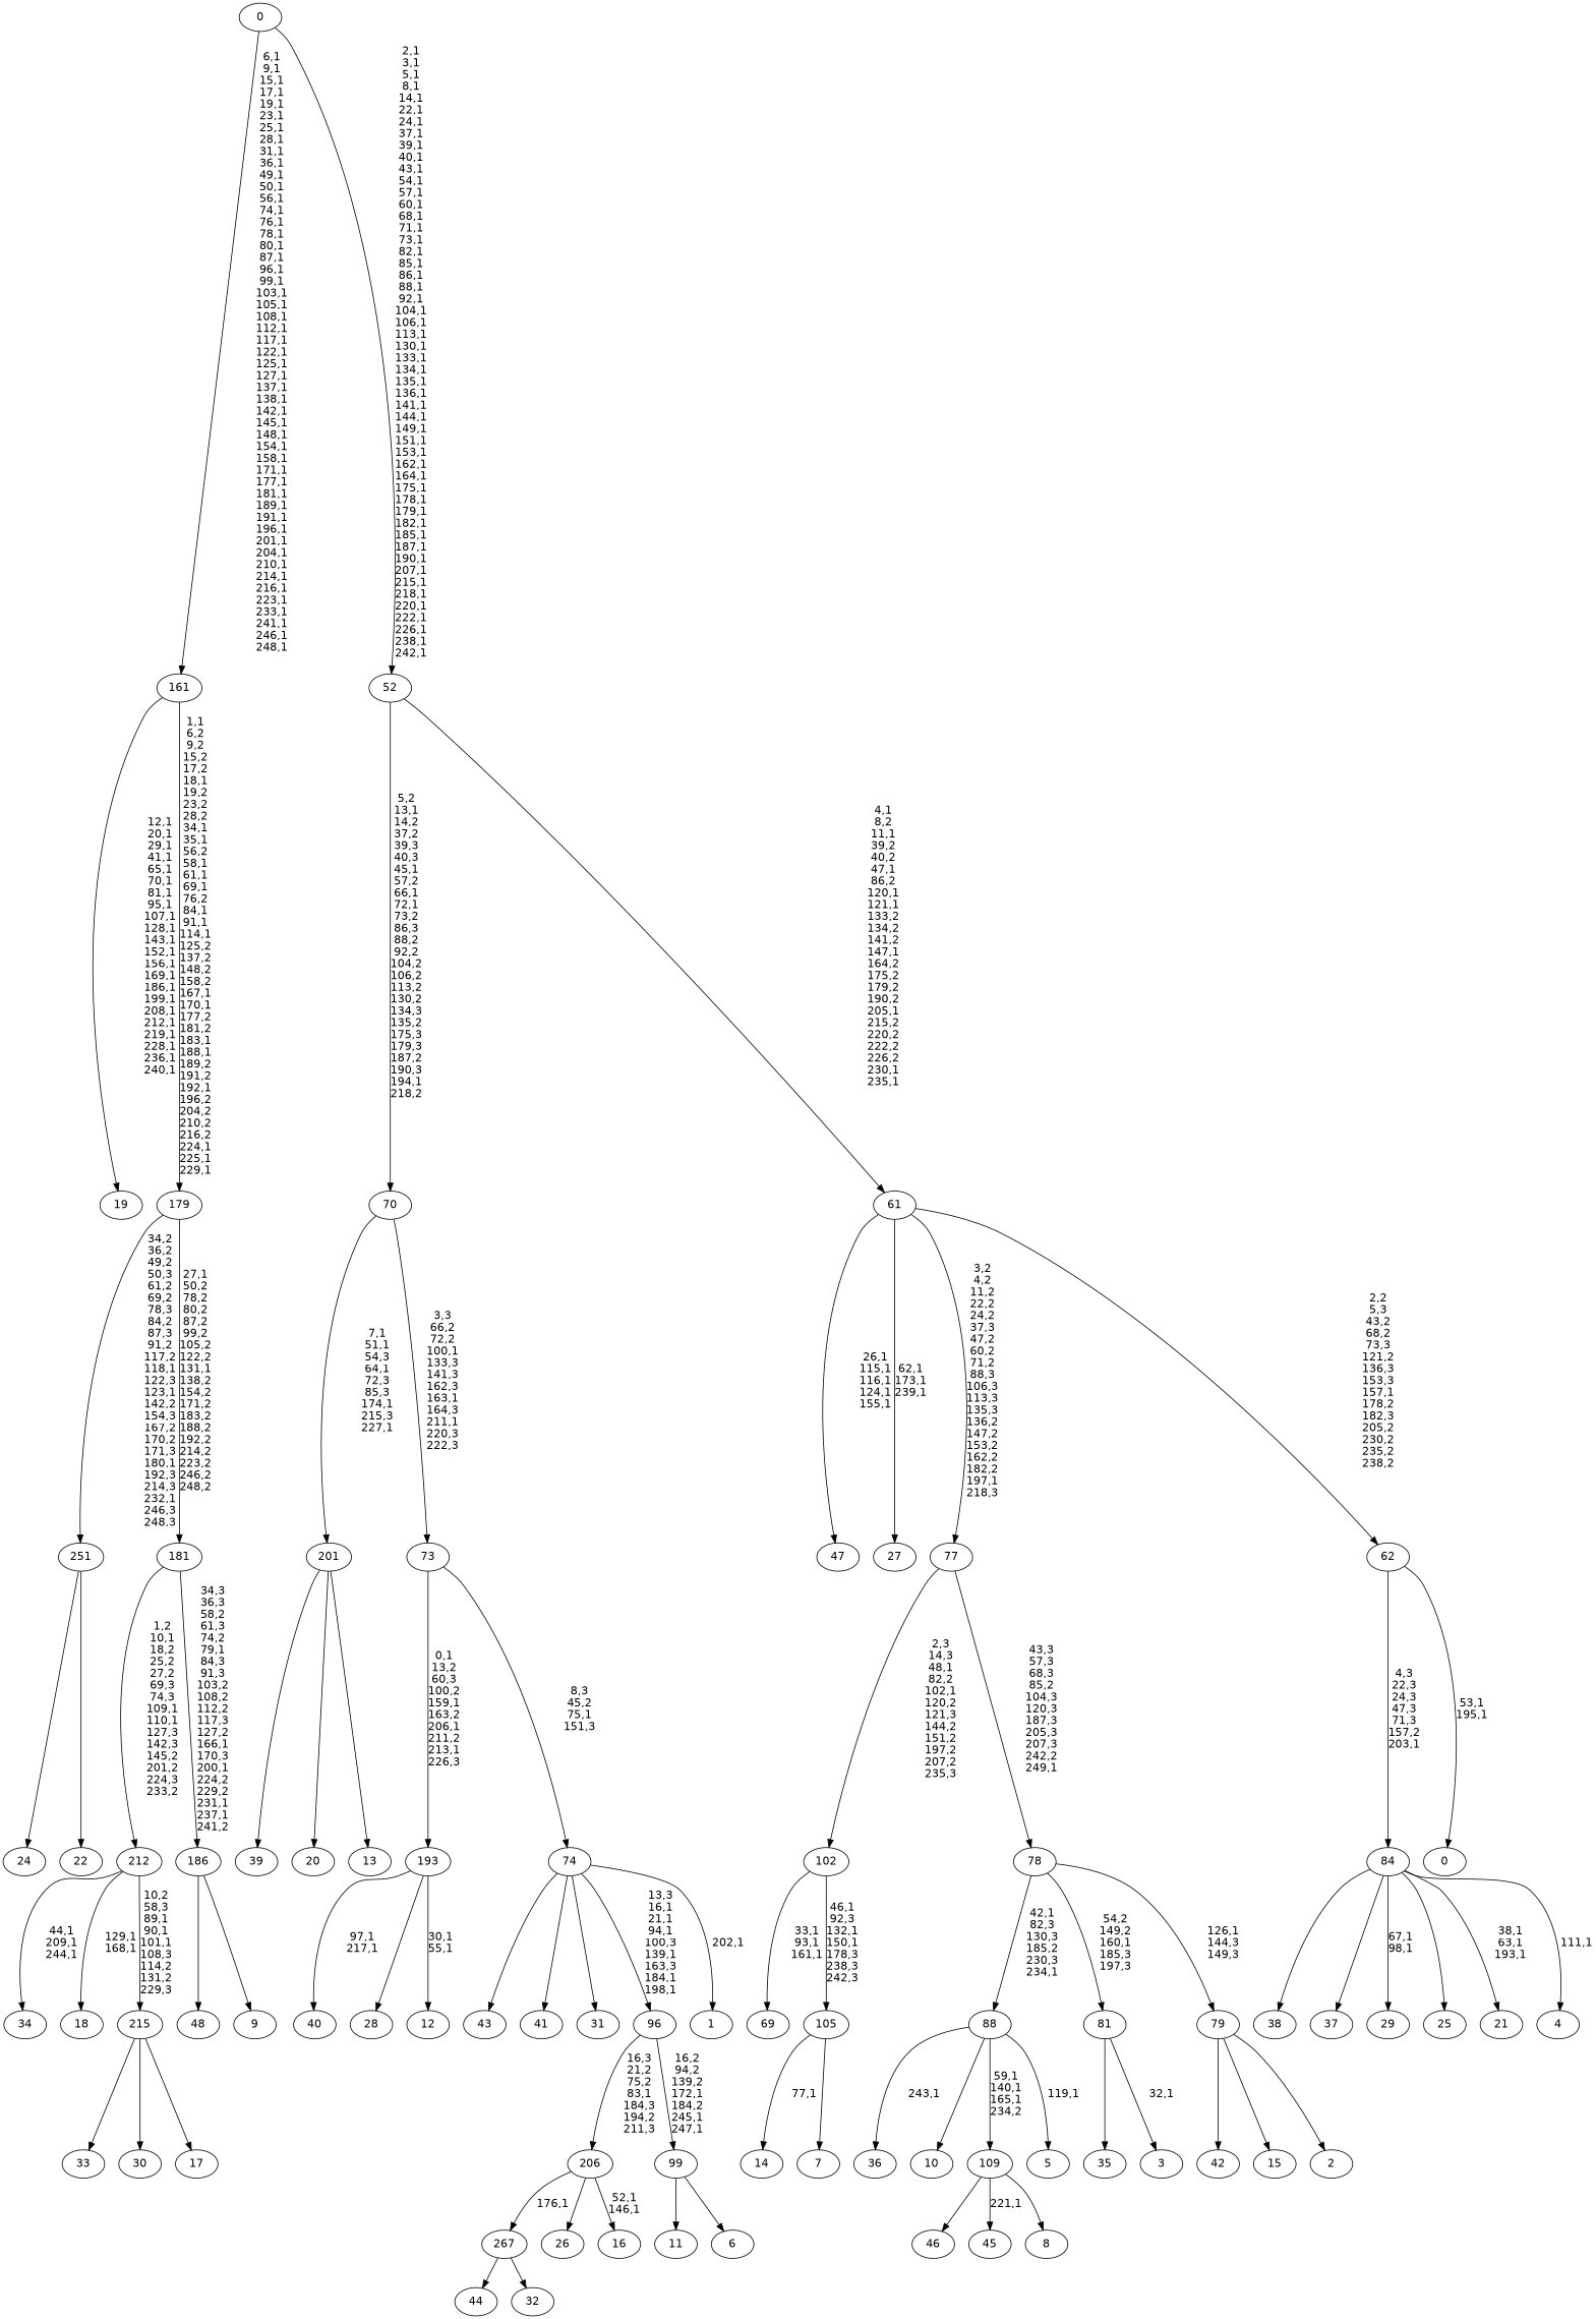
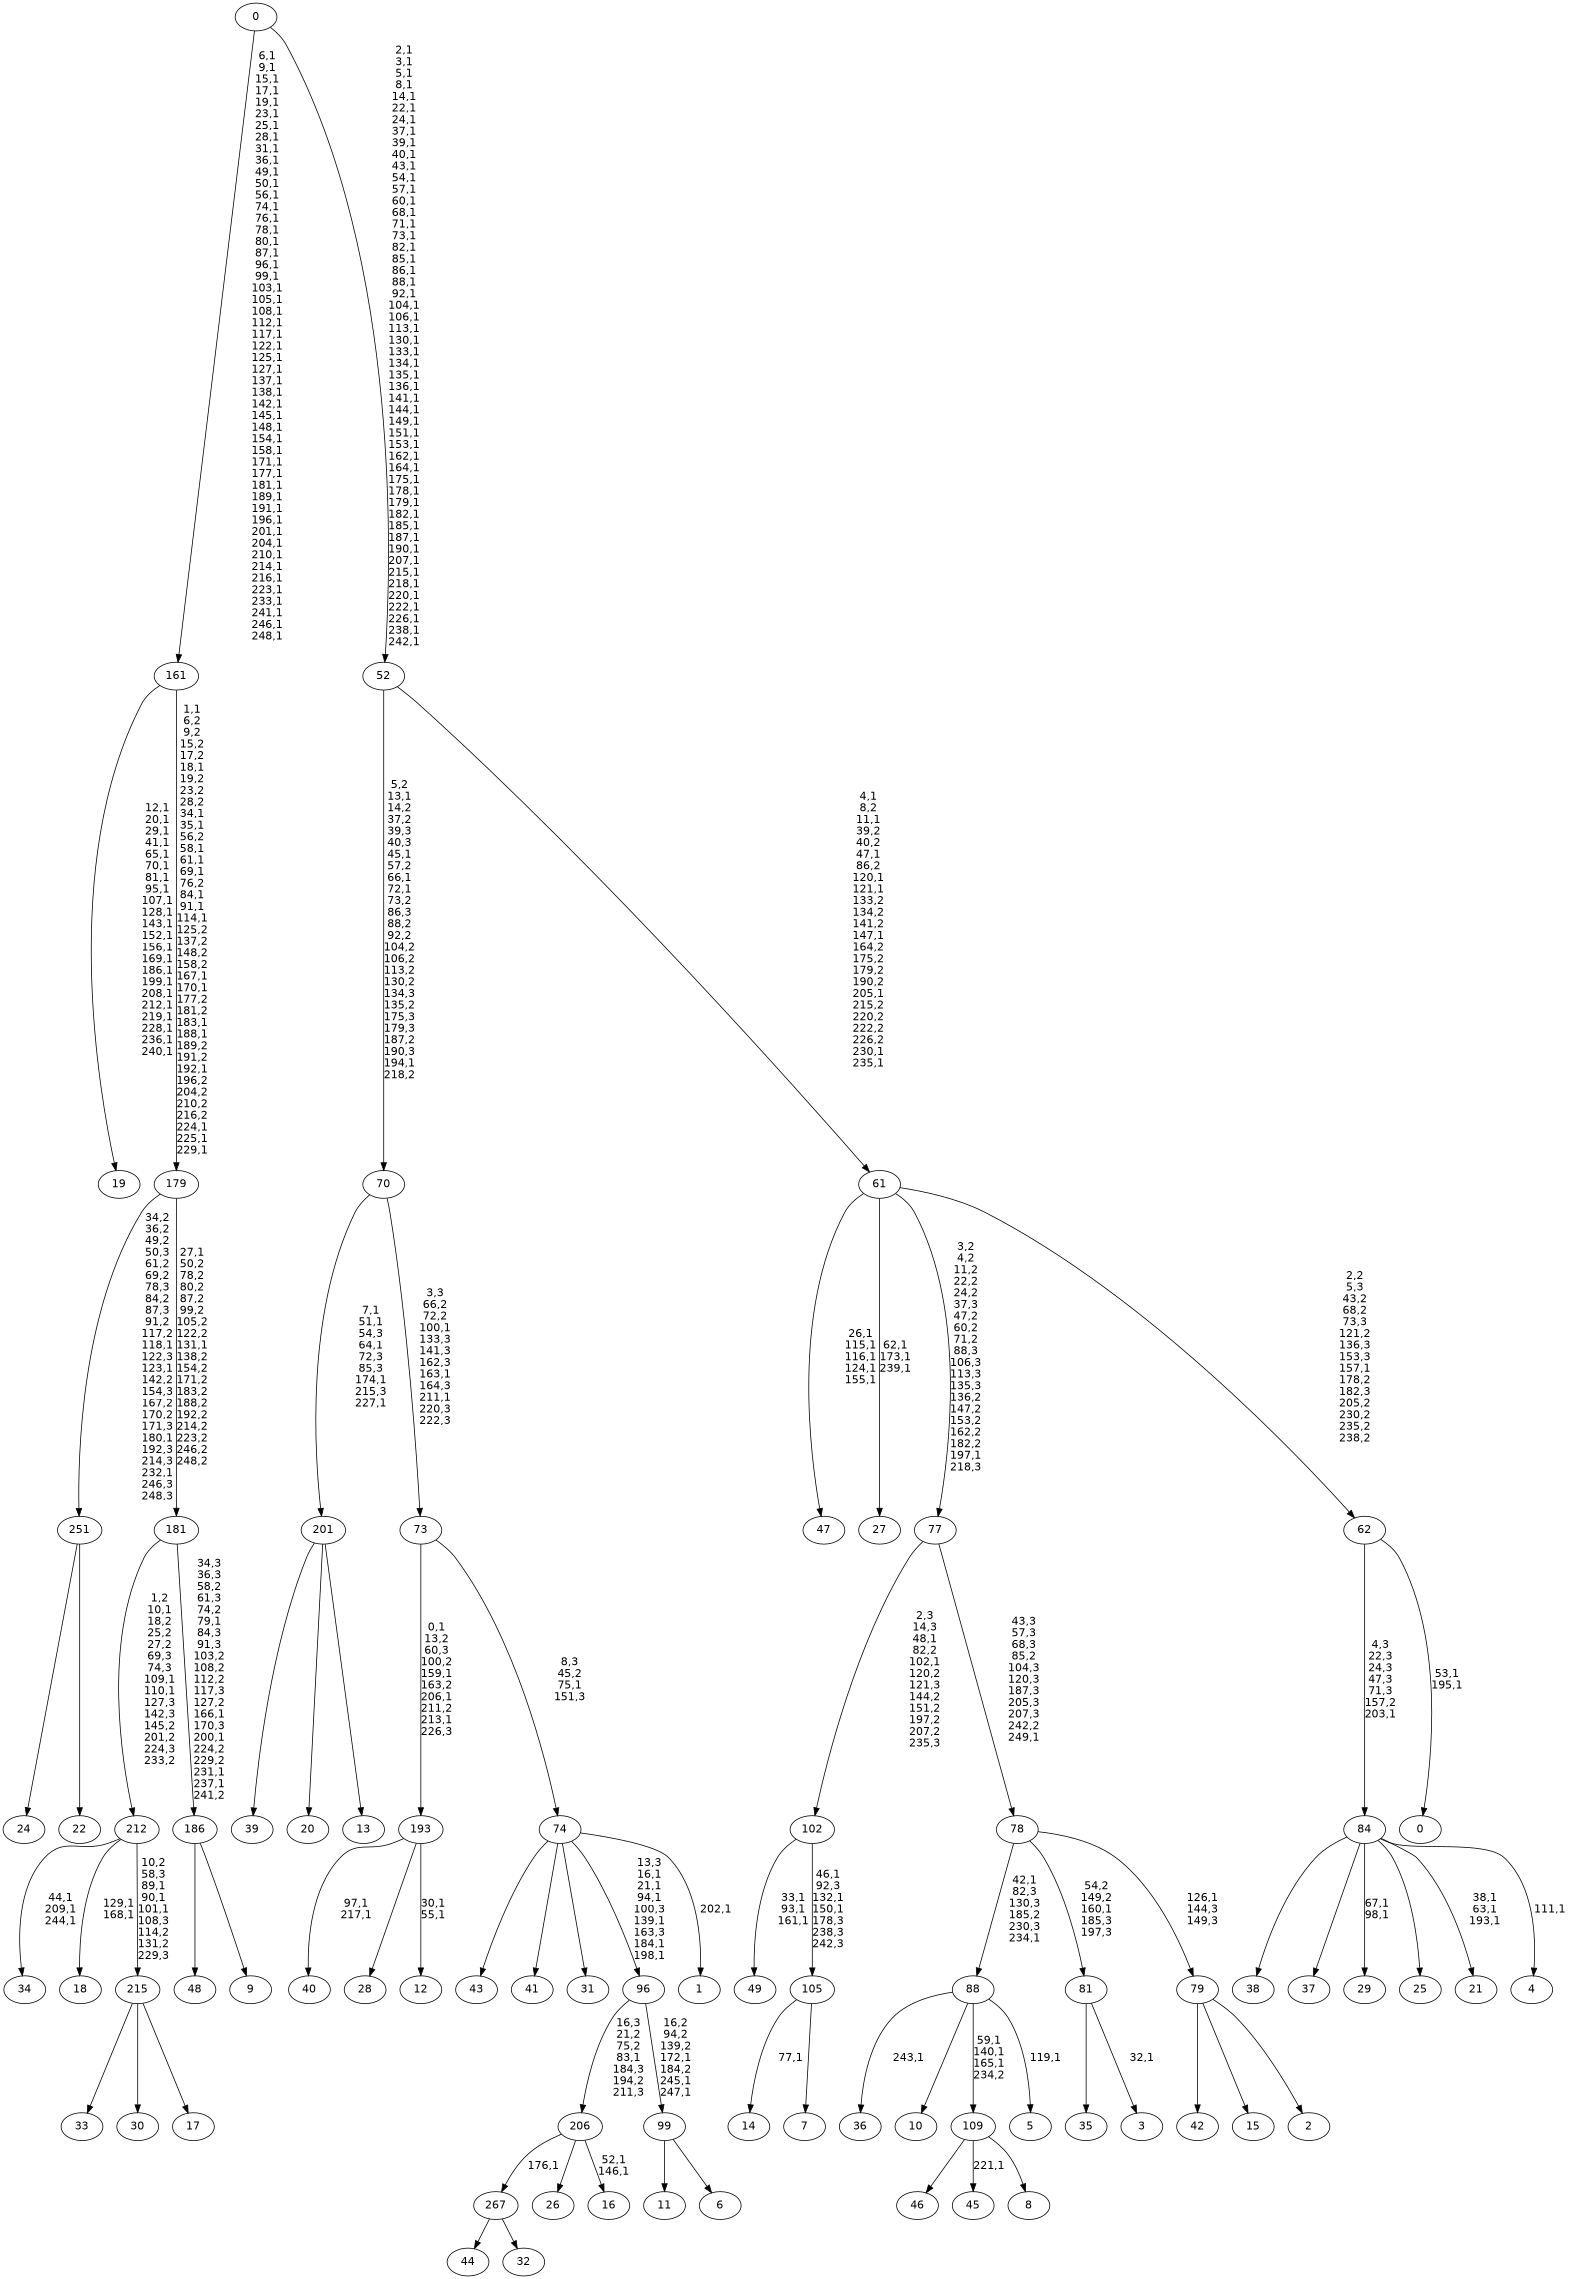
  digraph {
    fontname="DejaVu Sans"
    node [fontname="DejaVu Sans"]
    edge [fontname="DejaVu Sans"]
-   n1 [label=69]
+   n1 [label=49]
    n2 [label=48]
    n3 [label=47]
    n4 [label=46]
    n5 [label=45]
    n6 [label=44]
    n7 [label=43]
    n8 [label=42]
    n9 [label=41]
    n10 [label=40]
    n11 [label=39]
    n12 [label=38]
    n13 [label=37]
    n14 [label=36]
    n15 [label=35]
    n16 [label=34]
    n17 [label=33]
    n18 [label=32]
    267
    n20 [label=31]
    n21 [label=30]
    n22 [label=29]
    n23 [label=28]
    n24 [label=27]
    n25 [label=26]
    n26 [label=25]
    n27 [label=24]
    n28 [label=22]
    251
    n30 [label=21]
    n31 [label=20]
    n32 [label=19]
    n33 [label=18]
    n34 [label=17]
    215
    212
    n37 [label=16]
    206
    n39 [label=15]
    n40 [label=14]
    n41 [label=13]
    201
    n43 [label=12]
    193
    n45 [label=11]
    n46 [label=10]
    n47 [label=9]
    186
    181
    179
    161
    n52 [label=8]
    109
    n54 [label=7]
    105
    102
    n57 [label=6]
    99
    96
    n60 [label=5]
    88
    n62 [label=4]
    84
    n64 [label=3]
    81
    n66 [label=2]
    79
    78
    77
    n70 [label=1]
    74
    73
    70
    n74 [label=0]
    62
    61
    52
    0
    267 -> n6
    267 -> n18
    251 -> n27
    251 -> n28
    215 -> n17
    215 -> n21
    215 -> n34
    212 -> n16 [label="44,1\n209,1\n244,1"]
    212 -> n33 [label="129,1\n168,1"]
    212 -> 215 [label="10,2\n58,3\n89,1\n90,1\n101,1\n108,3\n114,2\n131,2\n229,3"]
    206 -> 267 [label="176,1"]
    206 -> n25
    206 -> n37 [label="52,1\n146,1"]
    201 -> n11
    201 -> n31
    201 -> n41
    193 -> n10 [label="97,1\n217,1"]
    193 -> n23
    193 -> n43 [label="30,1\n55,1"]
    186 -> n2
    186 -> n47
    181 -> 212 [label="1,2\n10,1\n18,2\n25,2\n27,2\n69,3\n74,3\n109,1\n110,1\n127,3\n142,3\n145,2\n201,2\n224,3\n233,2"]
    181 -> 186 [label="34,3\n36,3\n58,2\n61,3\n74,2\n79,1\n84,3\n91,3\n103,2\n108,2\n112,2\n117,3\n127,2\n166,1\n170,3\n200,1\n224,2\n229,2\n231,1\n237,1\n241,2"]
    179 -> 251 [label="34,2\n36,2\n49,2\n50,3\n61,2\n69,2\n78,3\n84,2\n87,3\n91,2\n117,2\n118,1\n122,3\n123,1\n142,2\n154,3\n167,2\n170,2\n171,3\n180,1\n192,3\n214,3\n232,1\n246,3\n248,3"]
    179 -> 181 [label="27,1\n50,2\n78,2\n80,2\n87,2\n99,2\n105,2\n122,2\n131,1\n138,2\n154,2\n171,2\n183,2\n188,2\n192,2\n214,2\n223,2\n246,2\n248,2"]
    161 -> n32 [label="12,1\n20,1\n29,1\n41,1\n65,1\n70,1\n81,1\n95,1\n107,1\n128,1\n143,1\n152,1\n156,1\n169,1\n186,1\n199,1\n208,1\n212,1\n219,1\n228,1\n236,1\n240,1"]
    161 -> 179 [label="1,1\n6,2\n9,2\n15,2\n17,2\n18,1\n19,2\n23,2\n28,2\n34,1\n35,1\n56,2\n58,1\n61,1\n69,1\n76,2\n84,1\n91,1\n114,1\n125,2\n137,2\n148,2\n158,2\n167,1\n170,1\n177,2\n181,2\n183,1\n188,1\n189,2\n191,2\n192,1\n196,2\n204,2\n210,2\n216,2\n224,1\n225,1\n229,1"]
    109 -> n4
    109 -> n5 [label="221,1"]
    109 -> n52
    105 -> n40 [label="77,1"]
    105 -> n54
    102 -> n1 [label="33,1\n93,1\n161,1"]
    102 -> 105 [label="46,1\n92,3\n132,1\n150,1\n178,3\n238,3\n242,3"]
    99 -> n45
    99 -> n57
    96 -> 206 [label="16,3\n21,2\n75,2\n83,1\n184,3\n194,2\n211,3"]
    96 -> 99 [label="16,2\n94,2\n139,2\n172,1\n184,2\n245,1\n247,1"]
    88 -> n14 [label="243,1"]
    88 -> n46
    88 -> 109 [label="59,1\n140,1\n165,1\n234,2"]
    88 -> n60 [label="119,1"]
    84 -> n12
    84 -> n13
    84 -> n22 [label="67,1\n98,1"]
    84 -> n26
    84 -> n30 [label="38,1\n63,1\n193,1"]
    84 -> n62 [label="111,1"]
    81 -> n15
    81 -> n64 [label="32,1"]
    79 -> n8
    79 -> n39
    79 -> n66
    78 -> 88 [label="42,1\n82,3\n130,3\n185,2\n230,3\n234,1"]
    78 -> 81 [label="54,2\n149,2\n160,1\n185,3\n197,3"]
    78 -> 79 [label="126,1\n144,3\n149,3"]
    77 -> 102 [label="2,3\n14,3\n48,1\n82,2\n102,1\n120,2\n121,3\n144,2\n151,2\n197,2\n207,2\n235,3"]
    77 -> 78 [label="43,3\n57,3\n68,3\n85,2\n104,3\n120,3\n187,3\n205,3\n207,3\n242,2\n249,1"]
    74 -> n7
    74 -> n9
    74 -> n20
    74 -> 96 [label="13,3\n16,1\n21,1\n94,1\n100,3\n139,1\n163,3\n184,1\n198,1"]
    74 -> n70 [label="202,1"]
    73 -> 193 [label="0,1\n13,2\n60,3\n100,2\n159,1\n163,2\n206,1\n211,2\n213,1\n226,3"]
    73 -> 74 [label="8,3\n45,2\n75,1\n151,3"]
    70 -> 201 [label="7,1\n51,1\n54,3\n64,1\n72,3\n85,3\n174,1\n215,3\n227,1"]
    70 -> 73 [label="3,3\n66,2\n72,2\n100,1\n133,3\n141,3\n162,3\n163,1\n164,3\n211,1\n220,3\n222,3"]
    62 -> 84 [label="4,3\n22,3\n24,3\n47,3\n71,3\n157,2\n203,1"]
    62 -> n74 [label="53,1\n195,1"]
    61 -> n3 [label="26,1\n115,1\n116,1\n124,1\n155,1"]
    61 -> n24 [label="62,1\n173,1\n239,1"]
    61 -> 77 [label="3,2\n4,2\n11,2\n22,2\n24,2\n37,3\n47,2\n60,2\n71,2\n88,3\n106,3\n113,3\n135,3\n136,2\n147,2\n153,2\n162,2\n182,2\n197,1\n218,3"]
    61 -> 62 [label="2,2\n5,3\n43,2\n68,2\n73,3\n121,2\n136,3\n153,3\n157,1\n178,2\n182,3\n205,2\n230,2\n235,2\n238,2"]
    52 -> 70 [label="5,2\n13,1\n14,2\n37,2\n39,3\n40,3\n45,1\n57,2\n66,1\n72,1\n73,2\n86,3\n88,2\n92,2\n104,2\n106,2\n113,2\n130,2\n134,3\n135,2\n175,3\n179,3\n187,2\n190,3\n194,1\n218,2"]
    52 -> 61 [label="4,1\n8,2\n11,1\n39,2\n40,2\n47,1\n86,2\n120,1\n121,1\n133,2\n134,2\n141,2\n147,1\n164,2\n175,2\n179,2\n190,2\n205,1\n215,2\n220,2\n222,2\n226,2\n230,1\n235,1"]
    0 -> 161 [label="6,1\n9,1\n15,1\n17,1\n19,1\n23,1\n25,1\n28,1\n31,1\n36,1\n49,1\n50,1\n56,1\n74,1\n76,1\n78,1\n80,1\n87,1\n96,1\n99,1\n103,1\n105,1\n108,1\n112,1\n117,1\n122,1\n125,1\n127,1\n137,1\n138,1\n142,1\n145,1\n148,1\n154,1\n158,1\n171,1\n177,1\n181,1\n189,1\n191,1\n196,1\n201,1\n204,1\n210,1\n214,1\n216,1\n223,1\n233,1\n241,1\n246,1\n248,1"]
    0 -> 52 [label="2,1\n3,1\n5,1\n8,1\n14,1\n22,1\n24,1\n37,1\n39,1\n40,1\n43,1\n54,1\n57,1\n60,1\n68,1\n71,1\n73,1\n82,1\n85,1\n86,1\n88,1\n92,1\n104,1\n106,1\n113,1\n130,1\n133,1\n134,1\n135,1\n136,1\n141,1\n144,1\n149,1\n151,1\n153,1\n162,1\n164,1\n175,1\n178,1\n179,1\n182,1\n185,1\n187,1\n190,1\n207,1\n215,1\n218,1\n220,1\n222,1\n226,1\n238,1\n242,1"]
  }
